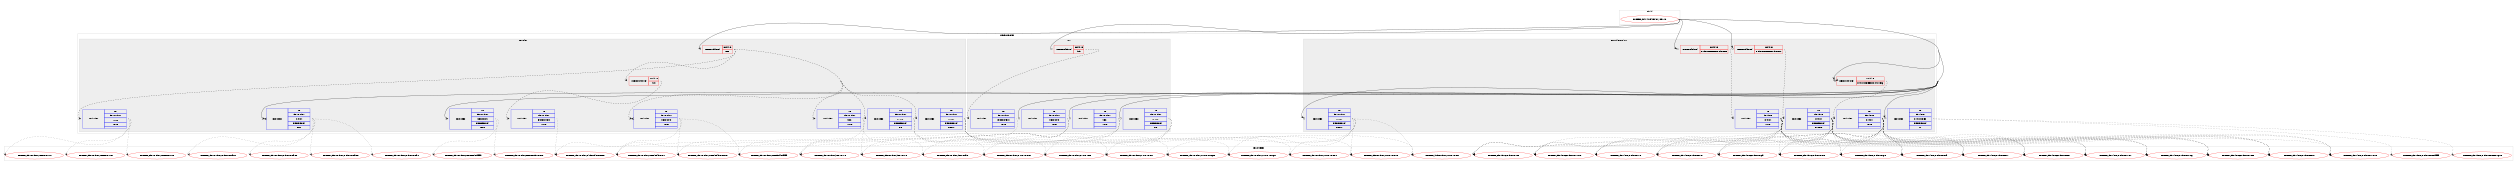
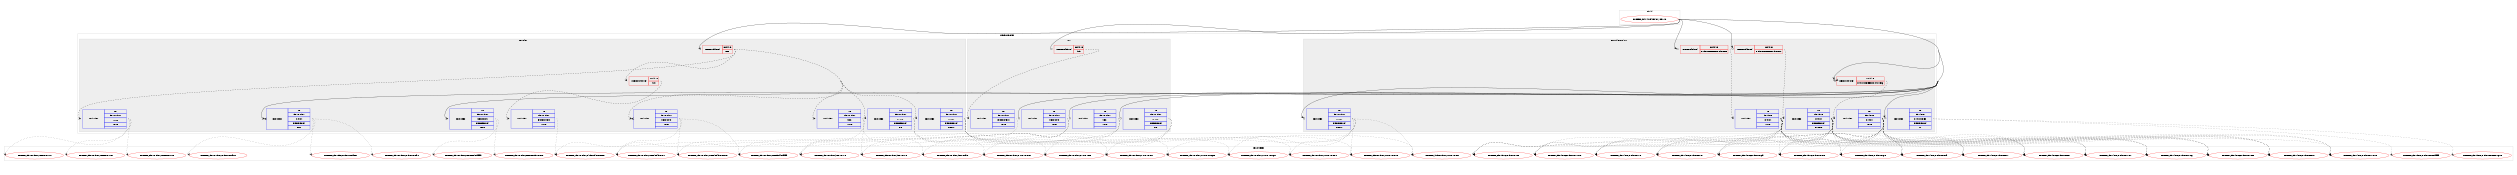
  digraph {
    compound=true
    concentrate=true
    fontname=Helvetica
    fontsize=10
    newrank=true
    rankdir=TB
    ranksep=1.5
    node [color=red fontname=Helvetica fontsize=10]
    edge [arrowhead=vee headport=w style=dotted tailport=e weight=100]
    n1 [label="portage://sci-visualization/yt-3.4.0" width=4]
    n2 [color=blue label=<<TABLE BORDER="0" CELLBORDER="1" CELLSPACING="0" CELLPADDING="4" WIDTH="220"><TR><TD ROWSPAN="6" CELLPADDING="30">pack_dep</TD></TR><TR><TD WIDTH="110">no</TD></TR><TR><TD>dev-python</TD></TR><TR><TD>numpy</TD></TR><TR><TD>greaterequal</TD></TR><TR><TD>1.10.4</TD></TR></TABLE>> shape=none]
    n3 [color=blue label=<<TABLE BORDER="0" CELLBORDER="1" CELLSPACING="0" CELLPADDING="4" WIDTH="220"><TR><TD ROWSPAN="6" CELLPADDING="30">pack_dep</TD></TR><TR><TD WIDTH="110">no</TD></TR><TR><TD>dev-python</TD></TR><TR><TD>h5py</TD></TR><TR><TD>none</TD></TR><TR><TD></TD></TR></TABLE>> shape=none]
    n4 [color=blue label=<<TABLE BORDER="0" CELLBORDER="1" CELLSPACING="0" CELLPADDING="4" WIDTH="220"><TR><TD ROWSPAN="6" CELLPADDING="30">pack_dep</TD></TR><TR><TD WIDTH="110">no</TD></TR><TR><TD>dev-python</TD></TR><TR><TD>matplotlib</TD></TR><TR><TD>none</TD></TR><TR><TD></TD></TR></TABLE>> shape=none]
    n5 [color=blue label=<<TABLE BORDER="0" CELLBORDER="1" CELLSPACING="0" CELLPADDING="4" WIDTH="220"><TR><TD ROWSPAN="6" CELLPADDING="30">pack_dep</TD></TR><TR><TD WIDTH="110">no</TD></TR><TR><TD>dev-python</TD></TR><TR><TD>sympy</TD></TR><TR><TD>greaterequal</TD></TR><TR><TD>1.0</TD></TR></TABLE>> shape=none]
    n6 [color=blue label=<<TABLE BORDER="0" CELLBORDER="1" CELLSPACING="0" CELLPADDING="4" WIDTH="220"><TR><TD ROWSPAN="6" CELLPADDING="30">pack_dep</TD></TR><TR><TD WIDTH="110">no</TD></TR><TR><TD>dev-python</TD></TR><TR><TD>girder-client</TD></TR><TR><TD>none</TD></TR><TR><TD></TD></TR></TABLE>> shape=none]
    n7 [label=<<TABLE BORDER="0" CELLBORDER="1" CELLSPACING="0" CELLPADDING="4"><TR><TD ROWSPAN="3" CELLPADDING="10">use_conditional</TD></TR><TR><TD>positive</TD></TR><TR><TD>hub</TD></TR></TABLE>> shape=none]
    n8 [color=blue label=<<TABLE BORDER="0" CELLBORDER="1" CELLSPACING="0" CELLPADDING="4" WIDTH="220"><TR><TD ROWSPAN="6" CELLPADDING="30">pack_dep</TD></TR><TR><TD WIDTH="110">no</TD></TR><TR><TD>dev-python</TD></TR><TR><TD>nose</TD></TR><TR><TD>none</TD></TR><TR><TD></TD></TR></TABLE>> shape=none]
    n9 [label=<<TABLE BORDER="0" CELLBORDER="1" CELLSPACING="0" CELLPADDING="4"><TR><TD ROWSPAN="3" CELLPADDING="10">use_conditional</TD></TR><TR><TD>positive</TD></TR><TR><TD>test</TD></TR></TABLE>> shape=none]
    n10 [color=blue label=<<TABLE BORDER="0" CELLBORDER="1" CELLSPACING="0" CELLPADDING="4" WIDTH="220"><TR><TD ROWSPAN="6" CELLPADDING="30">pack_dep</TD></TR><TR><TD WIDTH="110">no</TD></TR><TR><TD>dev-python</TD></TR><TR><TD>cython</TD></TR><TR><TD>greaterequal</TD></TR><TR><TD>0.24</TD></TR></TABLE>> shape=none]
    n11 [color=blue label=<<TABLE BORDER="0" CELLBORDER="1" CELLSPACING="0" CELLPADDING="4" WIDTH="220"><TR><TD ROWSPAN="6" CELLPADDING="30">pack_dep</TD></TR><TR><TD WIDTH="110">no</TD></TR><TR><TD>dev-python</TD></TR><TR><TD>setuptools</TD></TR><TR><TD>greaterequal</TD></TR><TR><TD>20.0</TD></TR></TABLE>> shape=none]
    n12 [color=blue label=<<TABLE BORDER="0" CELLBORDER="1" CELLSPACING="0" CELLPADDING="4" WIDTH="220"><TR><TD ROWSPAN="6" CELLPADDING="30">pack_dep</TD></TR><TR><TD WIDTH="110">no</TD></TR><TR><TD>dev-python</TD></TR><TR><TD>girder-client</TD></TR><TR><TD>none</TD></TR><TR><TD></TD></TR></TABLE>> shape=none]
    n13 [label=<<TABLE BORDER="0" CELLBORDER="1" CELLSPACING="0" CELLPADDING="4"><TR><TD ROWSPAN="3" CELLPADDING="10">use_conditional</TD></TR><TR><TD>positive</TD></TR><TR><TD>hub</TD></TR></TABLE>> shape=none]
    n14 [color=blue label=<<TABLE BORDER="0" CELLBORDER="1" CELLSPACING="0" CELLPADDING="4" WIDTH="220"><TR><TD ROWSPAN="6" CELLPADDING="30">pack_dep</TD></TR><TR><TD WIDTH="110">no</TD></TR><TR><TD>dev-python</TD></TR><TR><TD>h5py</TD></TR><TR><TD>none</TD></TR><TR><TD></TD></TR></TABLE>> shape=none]
    n15 [color=blue label=<<TABLE BORDER="0" CELLBORDER="1" CELLSPACING="0" CELLPADDING="4" WIDTH="220"><TR><TD ROWSPAN="6" CELLPADDING="30">pack_dep</TD></TR><TR><TD WIDTH="110">no</TD></TR><TR><TD>dev-python</TD></TR><TR><TD>matplotlib</TD></TR><TR><TD>none</TD></TR><TR><TD></TD></TR></TABLE>> shape=none]
    n16 [color=blue label=<<TABLE BORDER="0" CELLBORDER="1" CELLSPACING="0" CELLPADDING="4" WIDTH="220"><TR><TD ROWSPAN="6" CELLPADDING="30">pack_dep</TD></TR><TR><TD WIDTH="110">no</TD></TR><TR><TD>dev-python</TD></TR><TR><TD>sympy</TD></TR><TR><TD>greaterequal</TD></TR><TR><TD>1.0</TD></TR></TABLE>> shape=none]
    n17 [color=blue label=<<TABLE BORDER="0" CELLBORDER="1" CELLSPACING="0" CELLPADDING="4" WIDTH="220"><TR><TD ROWSPAN="6" CELLPADDING="30">pack_dep</TD></TR><TR><TD WIDTH="110">no</TD></TR><TR><TD>dev-lang</TD></TR><TR><TD>python</TD></TR><TR><TD>greaterequal</TD></TR><TR><TD>2.7.5-r2</TD></TR></TABLE>> shape=none]
    n18 [label=<<TABLE BORDER="0" CELLBORDER="1" CELLSPACING="0" CELLPADDING="4"><TR><TD ROWSPAN="3" CELLPADDING="10">use_conditional</TD></TR><TR><TD>positive</TD></TR><TR><TD>python_targets_python2_7</TD></TR></TABLE>> shape=none]
    n19 [color=blue label=<<TABLE BORDER="0" CELLBORDER="1" CELLSPACING="0" CELLPADDING="4" WIDTH="220"><TR><TD ROWSPAN="6" CELLPADDING="30">pack_dep</TD></TR><TR><TD WIDTH="110">no</TD></TR><TR><TD>dev-lang</TD></TR><TR><TD>python</TD></TR><TR><TD>none</TD></TR><TR><TD></TD></TR></TABLE>> shape=none]
    n20 [label=<<TABLE BORDER="0" CELLBORDER="1" CELLSPACING="0" CELLPADDING="4"><TR><TD ROWSPAN="3" CELLPADDING="10">use_conditional</TD></TR><TR><TD>positive</TD></TR><TR><TD>python_targets_python3_5</TD></TR></TABLE>> shape=none]
    n21 [color=blue label=<<TABLE BORDER="0" CELLBORDER="1" CELLSPACING="0" CELLPADDING="4" WIDTH="220"><TR><TD ROWSPAN="6" CELLPADDING="30">pack_dep</TD></TR><TR><TD WIDTH="110">no</TD></TR><TR><TD>dev-lang</TD></TR><TR><TD>python</TD></TR><TR><TD>none</TD></TR><TR><TD></TD></TR></TABLE>> shape=none]
    n22 [label=<<TABLE BORDER="0" CELLBORDER="1" CELLSPACING="0" CELLPADDING="4"><TR><TD ROWSPAN="3" CELLPADDING="10">use_conditional</TD></TR><TR><TD>positive</TD></TR><TR><TD>python_targets_python3_6</TD></TR></TABLE>> shape=none]
    n23 [color=blue label=<<TABLE BORDER="0" CELLBORDER="1" CELLSPACING="0" CELLPADDING="4" WIDTH="220"><TR><TD ROWSPAN="6" CELLPADDING="30">pack_dep</TD></TR><TR><TD WIDTH="110">no</TD></TR><TR><TD>dev-lang</TD></TR><TR><TD>python-exec</TD></TR><TR><TD>greaterequal</TD></TR><TR><TD>2</TD></TR></TABLE>> shape=none]
    n24 [color=blue label=<<TABLE BORDER="0" CELLBORDER="1" CELLSPACING="0" CELLPADDING="4" WIDTH="220"><TR><TD ROWSPAN="6" CELLPADDING="30">pack_dep</TD></TR><TR><TD WIDTH="110">no</TD></TR><TR><TD>dev-python</TD></TR><TR><TD>numpy</TD></TR><TR><TD>greaterequal</TD></TR><TR><TD>1.10.4</TD></TR></TABLE>> shape=none]
    n25 [label="portage://dev-python/numpy-1.14.5" width=4]
    n26 [label="portage://dev-python/numpy-1.15.4" width=4]
    n27 [label="portage://dev-python/numpy-1.16.1" width=4]
    n28 [label="portage://dev-python/numpy-1.16.5" width=4]
    n29 [label="portage://hub-python/numpy-1.8.2" width=4]
    n30 [label="portage://dev-python/h5py-2.7.0" width=4]
    n31 [label="portage://dev-python/h5py-2.7.1" width=4]
    n32 [label="portage://dev-python/h5py-2.9.0" width=4]
    n33 [label="portage://dev-python/matplotlib-2.2.2-r1" width=4]
    n34 [label="portage://dev-python/matplotlib-2.2.4" width=4]
    n35 [label="portage://dev-python/matplotlib-9999" width=4]
    n36 [label="portage://dev-python/sympy-1.0-r1" width=4]
    n37 [label="portage://dev-python/sympy-1.1.1" width=4]
    n38 [label="portage://dev-python/sympy-1.3" width=4]
    n39 [label="portage://dev-python/girder-client-2.3.0" width=4]
    n40 [label="portage://dev-python/nose-1.3.7-r1" width=4]
    n41 [label="portage://dev-python/nose-1.3.7-r3" width=4]
    n42 [label="portage://dev-python/nose-1.3.7-r4" width=4]
-   n43 [label="portage://dev-python/cython-0.29.12" width=4]
-   n44 [label="portage://dev-python/cython-0.29.13" width=4]
+   n43 [label="portage://dev-dep/cython-0.29.12" width=4]
    n45 [label="portage://dev-python/cython-0.29.14" width=4]
    n46 [label="portage://dev-python/cython-0.29.4" width=4]
    n47 [label="portage://dev-python/setuptools-41.5.1" width=4]
    n48 [label="portage://dev-python/setuptools-9999" width=4]
    n49 [label="portage://dev-lang/python-2.7.15" width=4]
    n50 [label="portage://dev-lang/python-2.7.16" width=4]
    n51 [label="portage://dev-lang/python-2.7.17" width=4]
    n52 [label="portage://dev-lang/python-3.5.5" width=4]
    n53 [label="portage://dev-lang/python-3.5.7" width=4]
    n54 [label="portage://dev-lang/python-3.5.9" width=4]
    n55 [label="portage://dev-lang/python-3.6.5" width=4]
    n56 [label="portage://dev-lang/python-3.2.8" width=4]
    n57 [label="portage://dev-lang/python-3.6.9" width=4]
    n58 [label="portage://dev-lang/python-3.7.2" width=4]
    n59 [label="portage://dev-lang/python-3.7.3" width=4]
    n60 [label="portage://dev-lang/python-3.7.4-r1" width=4]
    n61 [label="portage://dev-lang/python-3.7.5" width=4]
    n62 [label="portage://dev-lang/python-3.7.5-r1" width=4]
    n63 [label="portage://dev-lang/python-3.8.0" width=4]
    n64 [label="portage://dev-lang/python-exec-2.4.6-r1" width=4]
    n65 [label="portage://dev-lang/python-exec-9999" width=4]
    subgraph cluster_1 {
      color=gray
      label=<<i>ebuild</i>>
      rank=same
      n1
    }
    subgraph cluster_2 {
      color=gray
      label=<<i>dependencies</i>>
      subgraph cluster_3 {
        color=gray
        fillcolor="#eeeeee"
        label=<<i>compile</i>>
        style=filled
        subgraph sub_4 {
          color=gray
          fillcolor="#eeeeee"
          label=<<i>compile</i>>
          style=filled
          n9
          subgraph sub_5 {
            color=gray
            fillcolor="#eeeeee"
            label=<<i>compile</i>>
            style=filled
            n2
          }
          subgraph sub_6 {
            color=gray
            fillcolor="#eeeeee"
            label=<<i>compile</i>>
            style=filled
            n3
          }
          subgraph sub_7 {
            color=gray
            fillcolor="#eeeeee"
            label=<<i>compile</i>>
            style=filled
            n4
          }
          subgraph sub_8 {
            color=gray
            fillcolor="#eeeeee"
            label=<<i>compile</i>>
            style=filled
            n5
          }
          subgraph sub_9 {
            color=gray
            fillcolor="#eeeeee"
            label=<<i>compile</i>>
            style=filled
            n7
            subgraph sub_10 {
              color=gray
              fillcolor="#eeeeee"
              label=<<i>compile</i>>
              style=filled
              n6
            }
          }
          subgraph sub_11 {
            color=gray
            fillcolor="#eeeeee"
            label=<<i>compile</i>>
            style=filled
            n8
          }
        }
        subgraph sub_12 {
          color=gray
          fillcolor="#eeeeee"
          label=<<i>compile</i>>
          style=filled
          n10
        }
        subgraph sub_13 {
          color=gray
          fillcolor="#eeeeee"
          label=<<i>compile</i>>
          style=filled
          n11
        }
      }
      subgraph cluster_14 {
        color=gray
        fillcolor="#eeeeee"
        label=<<i>run</i>>
        style=filled
        subgraph sub_15 {
          color=gray
          fillcolor="#eeeeee"
          label=<<i>run</i>>
          style=filled
          n13
          subgraph sub_16 {
            color=gray
            fillcolor="#eeeeee"
            label=<<i>run</i>>
            style=filled
            n12
          }
        }
        subgraph sub_17 {
          color=gray
          fillcolor="#eeeeee"
          label=<<i>run</i>>
          style=filled
          n14
        }
        subgraph sub_18 {
          color=gray
          fillcolor="#eeeeee"
          label=<<i>run</i>>
          style=filled
          n15
        }
        subgraph sub_19 {
          color=gray
          fillcolor="#eeeeee"
          label=<<i>run</i>>
          style=filled
          n16
        }
      }
      subgraph cluster_20 {
        color=gray
        fillcolor="#eeeeee"
        label=<<i>compile and run</i>>
        style=filled
        subgraph sub_21 {
          color=gray
          fillcolor="#eeeeee"
          label=<<i>compile and run</i>>
          style=filled
          n18
          subgraph sub_22 {
            color=gray
            fillcolor="#eeeeee"
            label=<<i>compile and run</i>>
            style=filled
            n17
          }
        }
        subgraph sub_23 {
          color=gray
          fillcolor="#eeeeee"
          label=<<i>compile and run</i>>
          style=filled
          n20
          subgraph sub_24 {
            color=gray
            fillcolor="#eeeeee"
            label=<<i>compile and run</i>>
            style=filled
            n19
          }
        }
        subgraph sub_25 {
          color=gray
          fillcolor="#eeeeee"
          label=<<i>compile and run</i>>
          style=filled
          n22
          subgraph sub_26 {
            color=gray
            fillcolor="#eeeeee"
            label=<<i>compile and run</i>>
            style=filled
            n21
          }
        }
        subgraph sub_27 {
          color=gray
          fillcolor="#eeeeee"
          label=<<i>compile and run</i>>
          style=filled
          n23
        }
        subgraph sub_28 {
          color=gray
          fillcolor="#eeeeee"
          label=<<i>compile and run</i>>
          style=filled
          n24
        }
      }
    }
    subgraph cluster_29 {
      color=gray
      label=<<i>candidates</i>>
      rank=same
      subgraph sub_30 {
        color=black
        label=<<i>candidates</i>>
        nodesep=1
        rank=same
        n25
        n26
        n27
        n28
        n29
      }
      subgraph sub_31 {
        color=black
        label=<<i>candidates</i>>
        nodesep=1
        rank=same
        n30
        n31
        n32
      }
      subgraph sub_32 {
        color=black
        label=<<i>candidates</i>>
        nodesep=1
        rank=same
        n33
        n34
        n35
      }
      subgraph sub_33 {
        color=black
        label=<<i>candidates</i>>
        nodesep=1
        rank=same
        n36
        n37
        n38
      }
      subgraph sub_34 {
        color=black
        label=<<i>candidates</i>>
        nodesep=1
        rank=same
        n39
      }
      subgraph sub_35 {
        color=black
        label=<<i>candidates</i>>
        nodesep=1
        rank=same
        n40
        n41
        n42
      }
      subgraph sub_36 {
        color=black
        label=<<i>candidates</i>>
        nodesep=1
        rank=same
        n43
-       n44
        n45
        n46
      }
      subgraph sub_37 {
        color=black
        label=<<i>candidates</i>>
        nodesep=1
        rank=same
        n47
        n48
      }
      subgraph sub_38 {
        color=black
        label=<<i>candidates</i>>
        nodesep=1
        rank=same
        n49
        n50
        n51
        n52
        n53
        n54
        n55
        n56
        n57
        n58
        n59
        n60
        n61
        n62
        n63
      }
      subgraph sub_39 {
        color=black
        label=<<i>candidates</i>>
        nodesep=1
        rank=same
        n49
        n50
        n51
        n52
        n53
        n54
        n55
        n56
        n57
        n58
        n59
        n60
        n61
        n62
        n63
      }
      subgraph sub_40 {
        color=black
        label=<<i>candidates</i>>
        nodesep=1
        rank=same
        n49
        n50
        n51
        n52
        n53
        n54
        n55
        n56
        n57
        n58
        n59
        n60
        n61
        n62
        n63
      }
      subgraph sub_41 {
        color=black
        label=<<i>candidates</i>>
        nodesep=1
        rank=same
        n64
        n65
      }
      subgraph sub_42 {
        color=black
        label=<<i>candidates</i>>
        nodesep=1
        rank=same
        n25
        n26
        n27
        n28
        n29
      }
      subgraph sub_43 {
        color=black
        label=<<i>candidates</i>>
        nodesep=1
        rank=same
        n39
      }
      subgraph sub_44 {
        color=black
        label=<<i>candidates</i>>
        nodesep=1
        rank=same
        n30
        n31
        n32
      }
      subgraph sub_45 {
        color=black
        label=<<i>candidates</i>>
        nodesep=1
        rank=same
        n33
        n34
        n35
      }
      subgraph sub_46 {
        color=black
        label=<<i>candidates</i>>
        nodesep=1
        rank=same
        n36
        n37
        n38
      }
    }
    n1 -> n9 [style=solid weight=20]
    n1 -> n10 [style=solid weight=20]
    n1 -> n11 [style=solid weight=20]
    n1 -> n13 [arrowhead=odot style=solid weight=20]
    n1 -> n14 [arrowhead=odot style=solid weight=20]
    n1 -> n15 [arrowhead=odot style=solid weight=20]
    n1 -> n16 [arrowhead=odot style=solid weight=20]
    n1 -> n18 [arrowhead=odotvee style=solid weight=20]
    n1 -> n20 [arrowhead=odotvee style=solid weight=20]
    n1 -> n22 [arrowhead=odotvee style=solid weight=20]
    n1 -> n23 [arrowhead=odotvee style=solid weight=20]
    n1 -> n24 [arrowhead=odotvee style=solid weight=20]
    n2 -> n25
    n2 -> n26
    n2 -> n27
    n2 -> n28
    n2 -> n29
    n3 -> n30
    n3 -> n31
    n3 -> n32
    n4 -> n33
    n4 -> n34
    n4 -> n35
    n5 -> n36
    n5 -> n37
    n5 -> n38
    n6 -> n39
    n7 -> n6 [style=dashed weight=20]
    n8 -> n40
    n8 -> n41
    n8 -> n42
    n9 -> n2 [style=dashed weight=20]
    n9 -> n3 [style=dashed weight=20]
    n9 -> n4 [style=dashed weight=20]
    n9 -> n5 [style=dashed weight=20]
    n9 -> n7 [style=dashed weight=20]
    n9 -> n8 [style=dashed weight=20]
    n10 -> n43
-   n10 -> n44
    n10 -> n45
    n10 -> n46
    n11 -> n47
    n11 -> n48
    n12 -> n39
    n13 -> n12 [style=dashed weight=20]
    n14 -> n30
    n14 -> n31
    n14 -> n32
    n15 -> n33
    n15 -> n34
    n15 -> n35
    n16 -> n36
    n16 -> n37
    n16 -> n38
    n17 -> n49
    n17 -> n50
    n17 -> n51
    n17 -> n52
    n17 -> n53
    n17 -> n54
    n17 -> n55
    n17 -> n56
    n17 -> n57
    n17 -> n58
    n17 -> n59
    n17 -> n60
    n17 -> n61
    n17 -> n62
    n17 -> n63
    n18 -> n17 [style=dashed weight=20]
    n19 -> n49
    n19 -> n50
    n19 -> n51
    n19 -> n52
    n19 -> n53
    n19 -> n54
    n19 -> n55
    n19 -> n56
    n19 -> n57
    n19 -> n58
    n19 -> n59
    n19 -> n60
    n19 -> n61
    n19 -> n62
    n19 -> n63
    n20 -> n19 [style=dashed weight=20]
    n21 -> n49
    n21 -> n50
    n21 -> n51
    n21 -> n52
    n21 -> n53
    n21 -> n54
    n21 -> n55
    n21 -> n56
    n21 -> n57
    n21 -> n58
    n21 -> n59
    n21 -> n60
    n21 -> n61
    n21 -> n62
    n21 -> n63
    n22 -> n21 [style=dashed weight=20]
    n23 -> n64
    n23 -> n65
    n24 -> n25
    n24 -> n26
    n24 -> n27
    n24 -> n28
    n24 -> n29
  }
